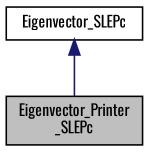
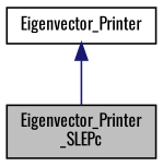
  digraph {
    fontname=Oswald
    node [color=black fontname=Oswald fontsize=10 shape=record style=filled]
    n1 [fillcolor=grey75 fontcolor=black height=0.2 label="Eigenvector_Printer\l_SLEPc" width=0.4]
-   n2 [fillcolor=white height=0.2 label=Eigenvector_SLEPc width=0.4]
+   n2 [fillcolor=white height=0.2 label=Eigenvector_Printer width=0.4]
    n2 -> n1 [color=midnightblue dir=back fontname=Oswald fontsize=10 labelfontname=Helvetica labelfontsize=10 style=solid]
  }
